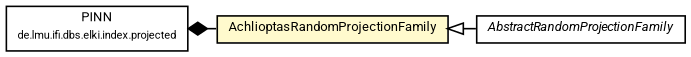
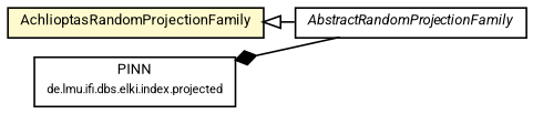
  digraph {
    fontname="Noto Serif"
    nodesep=0.15
    rankdir=LR
    ranksep=0.25
    node [fontcolor=black fontname="Noto Serif" fontsize=8 margin=0 shape=plaintext]
    edge [color=black dir=back fontname="Noto Serif" fontsize=7 labelfontname=Roboto labelfontsize=7]
    n1 [height=0 label=<<table title="de.lmu.ifi.dbs.elki.data.projection.random.AbstractRandomProjectionFamily" border="0" cellborder="1" cellspacing="0" cellpadding="2" href="AbstractRandomProjectionFamily.html" target="_parent"> 		<tr><td><table border="0" cellspacing="0" cellpadding="1"> 		<tr><td align="center" balign="center"> <font face="Roboto"><i>AbstractRandomProjectionFamily</i></font> </td></tr> 		</table></td></tr> 		</table>> width=0]
    n2 [height=0 label=<<table title="de.lmu.ifi.dbs.elki.data.projection.random.AchlioptasRandomProjectionFamily" border="0" cellborder="1" cellspacing="0" cellpadding="2" bgcolor="lemonChiffon" href="AchlioptasRandomProjectionFamily.html" target="_parent"> 		<tr><td><table border="0" cellspacing="0" cellpadding="1"> 		<tr><td align="center" balign="center"> <font face="Roboto">AchlioptasRandomProjectionFamily</font> </td></tr> 		</table></td></tr> 		</table>> width=0]
    n3 [height=0 label=<<table title="de.lmu.ifi.dbs.elki.index.projected.PINN" border="0" cellborder="1" cellspacing="0" cellpadding="2" href="../../../index/projected/PINN.html" target="_parent"> 		<tr><td><table border="0" cellspacing="0" cellpadding="1"> 		<tr><td align="center" balign="center"> <font face="Roboto">PINN</font> </td></tr> 		<tr><td align="center" balign="center"> <font face="Roboto" point-size="7.0">de.lmu.ifi.dbs.elki.index.projected</font> </td></tr> 		</table></td></tr> 		</table>> width=0]
    n2 -> n1 [arrowtail=empty weight=10]
-   n3 -> n2 [arrowhead=none arrowtail=diamond weight=6]
+   n3 -> n1 [arrowhead=none arrowtail=diamond weight=6]
  }
